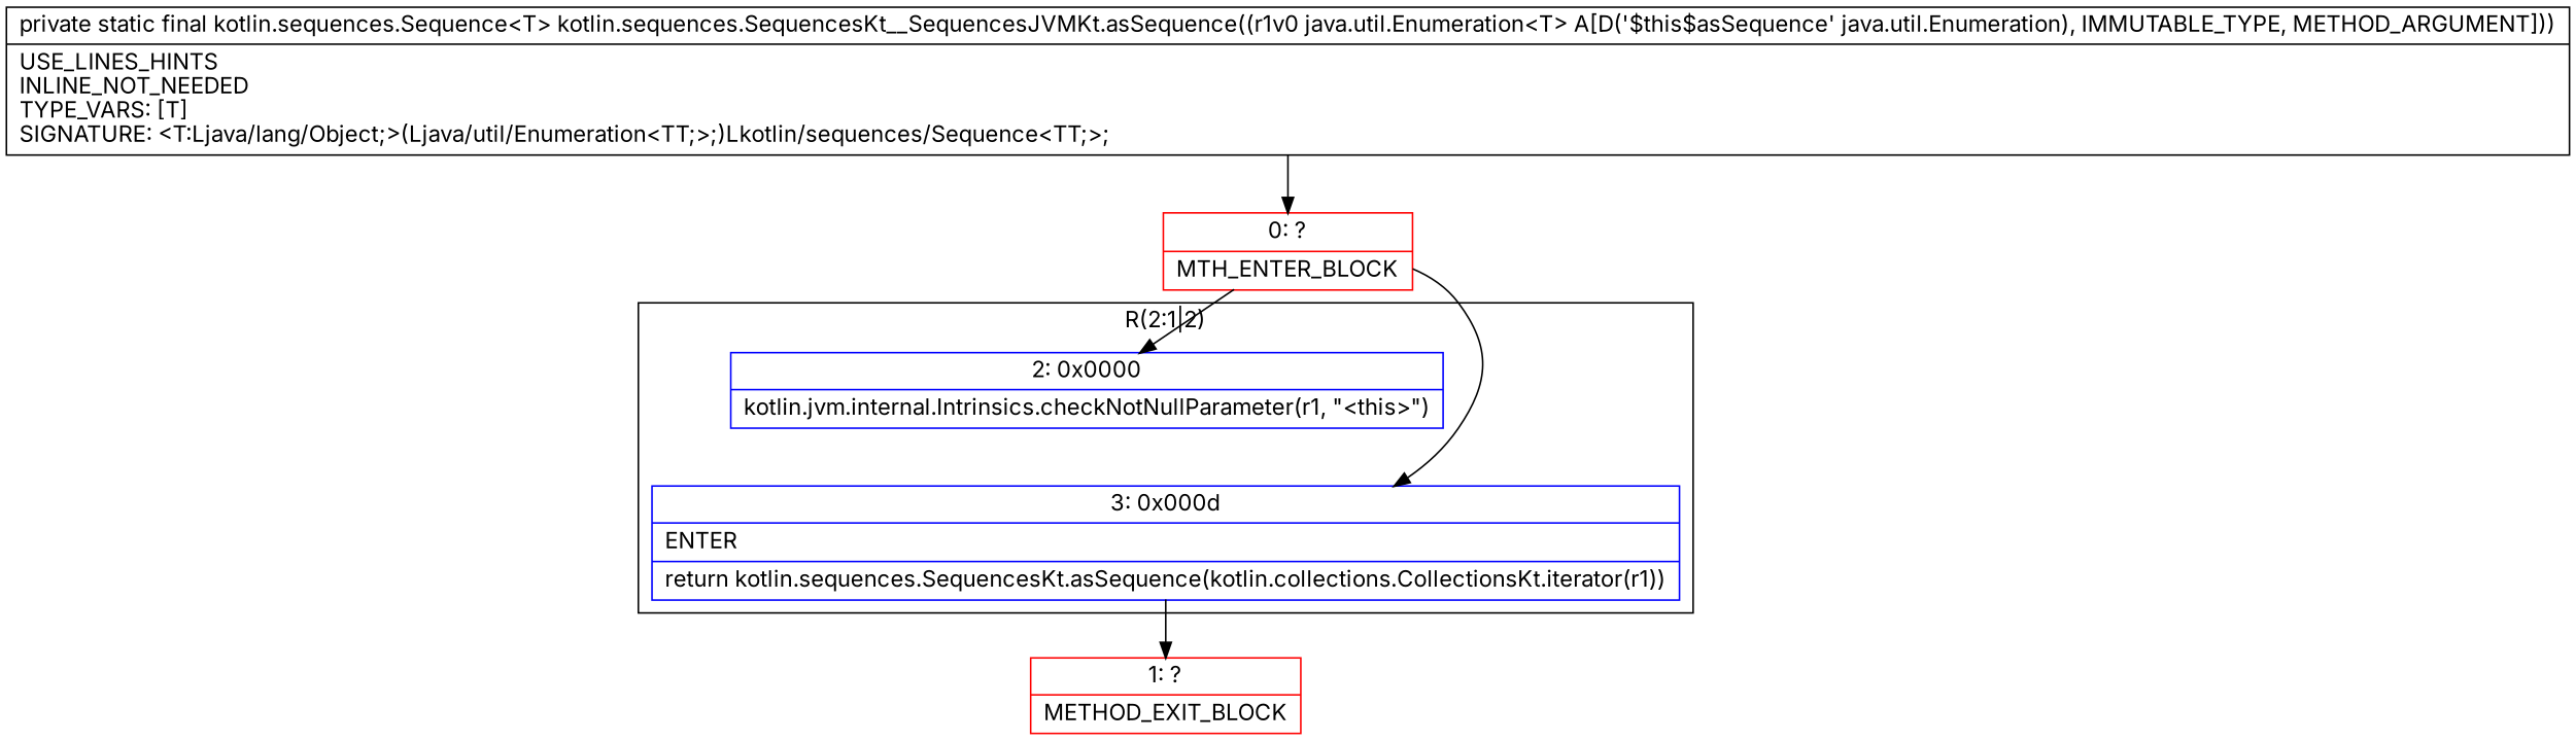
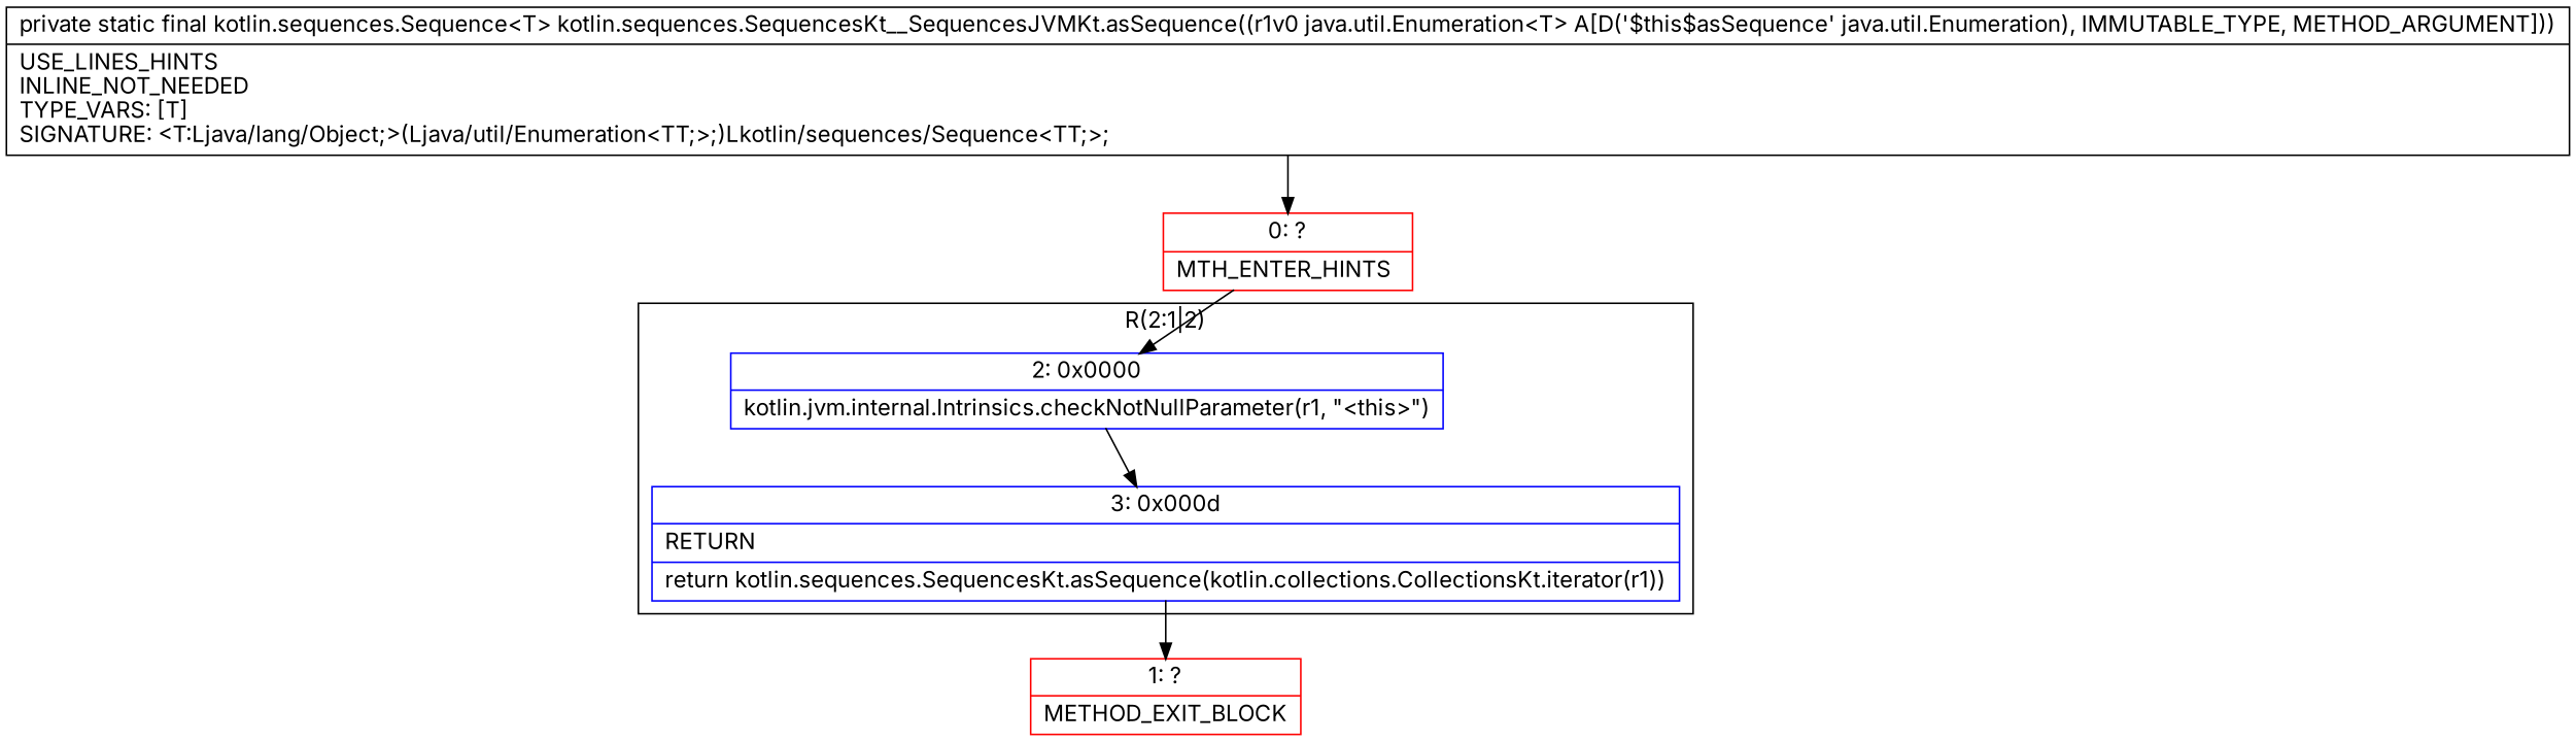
  digraph {
    fontname=Inter
    node [color=blue fontname=Inter shape=record]
    edge [fontname=Inter]
    n1 [label="{2\:\ 0x0000|kotlin.jvm.internal.Intrinsics.checkNotNullParameter(r1, \"\<this\>\")\l}"]
-   n2 [label="{3\:\ 0x000d|ENTER\l|return kotlin.sequences.SequencesKt.asSequence(kotlin.collections.CollectionsKt.iterator(r1))\l}"]
+   n2 [label="{3\:\ 0x000d|RETURN\l|return kotlin.sequences.SequencesKt.asSequence(kotlin.collections.CollectionsKt.iterator(r1))\l}"]
    n3 [color=red label="{1\:\ ?|METHOD_EXIT_BLOCK\l}"]
-   n4 [color=red label="{0\:\ ?|MTH_ENTER_BLOCK\l}"]
+   n4 [color=red label="{0\:\ ?|MTH_ENTER_HINTS\l}"]
    n5 [label="{private static final kotlin.sequences.Sequence\<T\> kotlin.sequences.SequencesKt__SequencesJVMKt.asSequence((r1v0 java.util.Enumeration\<T\> A[D('$this$asSequence' java.util.Enumeration), IMMUTABLE_TYPE, METHOD_ARGUMENT]))  | USE_LINES_HINTS\lINLINE_NOT_NEEDED\lTYPE_VARS: [T]\lSIGNATURE: \<T:Ljava\/lang\/Object;\>(Ljava\/util\/Enumeration\<TT;\>;)Lkotlin\/sequences\/Sequence\<TT;\>;\l}" color=""]
    subgraph cluster_1 {
      label="R(2:1|2)"
      n1
      n2
    }
-   n4 -> n2
+   n1 -> n2
    n2 -> n3
    n4 -> n1
    n5 -> n4
  }
